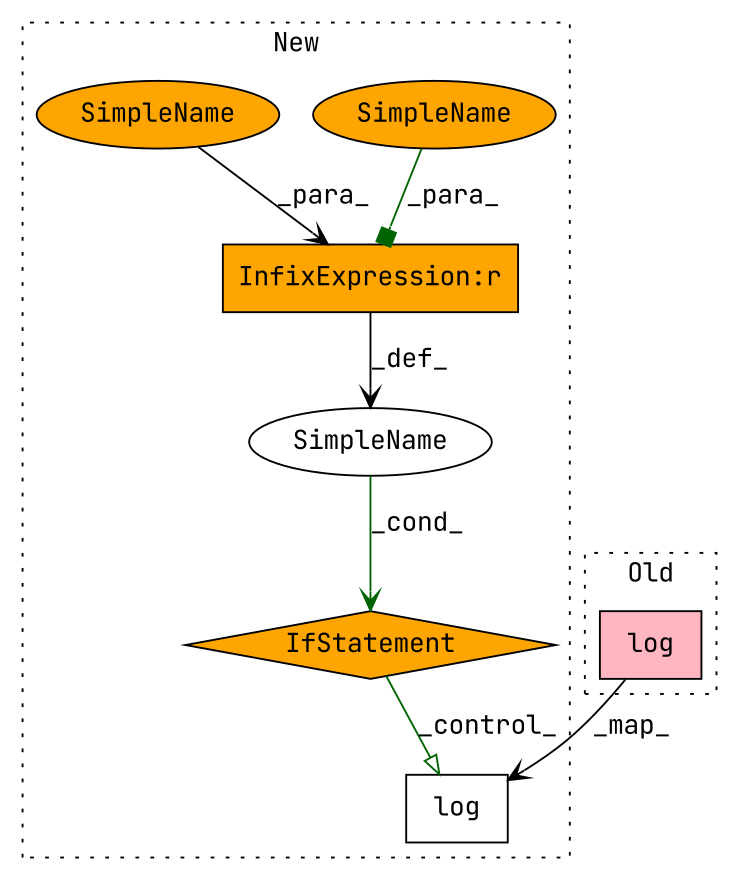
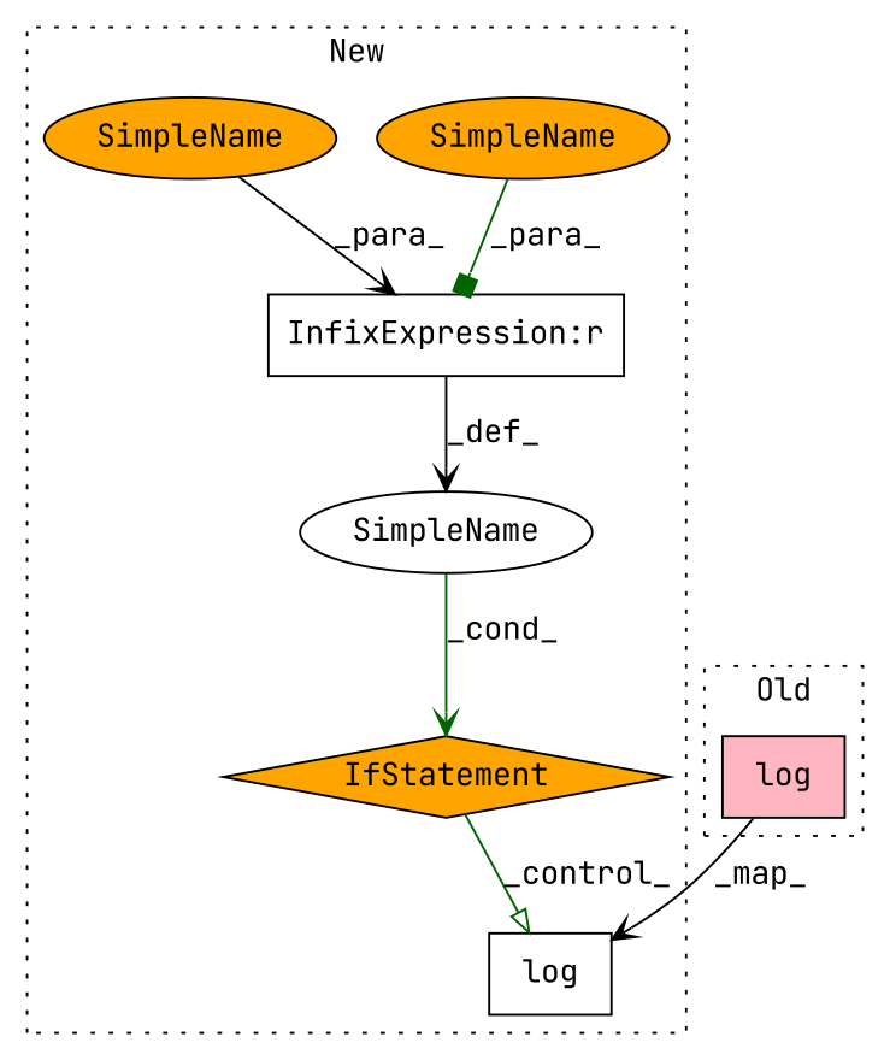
  digraph {
    fontname="JetBrains Mono"
    node [a=42 l="4,1" shape=box style=filled fillcolor=orange fontname="JetBrains Mono"]
    edge [color=darkgreen arrowhead=vee fontname="JetBrains Mono"]
    n1 [a=32 label=log s="1343,1491" fillcolor=white]
    n2 [label=SimpleName shape=ellipse fillcolor=white l=""]
    n3 [a=25 l="4,2" label=IfStatement s="1294,1318" shape=diamond]
-   n4 [a=27 l=4 label="InfixExpression:r" s=1310]
+   n4 [a=27 l=4 label="InfixExpression:r" s=1310 fillcolor=white]
    n5 [l=12 label=SimpleName s=1298 shape=ellipse]
    n6 [l=4 label=SimpleName s=1314 shape=ellipse]
    n7 [a=32 label=log s="1307,1455" fillcolor=lightpink]
    subgraph cluster_1 {
      label=New
      style=dotted
      n1
      n2
      n3
      n4
      n5
      n6
    }
    subgraph cluster_2 {
      label=Old
      style=dotted
      n7
    }
    n2 -> n3 [label=_cond_]
    n3 -> n1 [label=_control_ arrowhead=onormal]
    n4 -> n2 [label=_def_ color=black]
    n5 -> n4 [label=_para_ arrowhead=box]
    n6 -> n4 [label=_para_ color=black]
    n7 -> n1 [label=_map_ color=black]
  }
